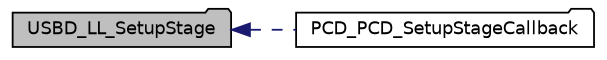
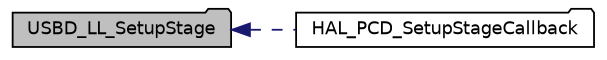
  digraph {
    rankdir=LR
    node [color=black fontname=Helvetica fontsize=10 shape=folder style=filled]
    n1 [fillcolor=grey75 fontcolor=black height=0.2 label=USBD_LL_SetupStage width=0.4]
-   n2 [fillcolor=white height=0.2 label=PCD_PCD_SetupStageCallback width=0.4]
+   n2 [fillcolor=white height=0.2 label=HAL_PCD_SetupStageCallback width=0.4]
    n1 -> n2 [color=midnightblue dir=back fontname=Helvetica fontsize=10 labelfontname=Helvetica labelfontsize=10 style=dashed]
  }
